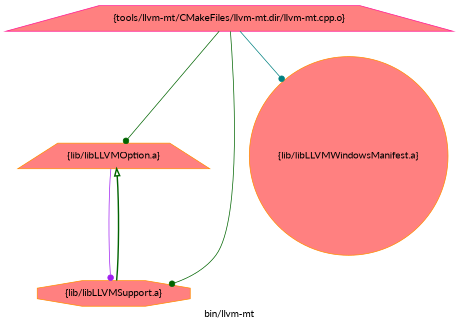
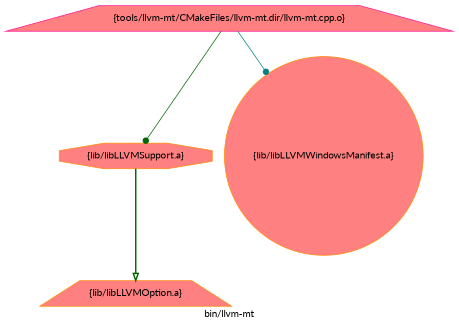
  digraph {
    fontname=Lato
    label="bin/llvm-mt"
    rankdir=TB
    node [color=darkorange fillcolor="1.000000 0.5 1" fontname=Lato group=1 shape=trapezium style=filled]
    edge [arrowhead=dot color=darkgreen fontname=Lato style=solid]
    n1 [color=deeppink label="{tools/llvm-mt/CMakeFiles/llvm-mt.dir/llvm-mt.cpp.o}"]
    n2 [label="{lib/libLLVMOption.a}"]
    n3 [label="{lib/libLLVMSupport.a}" shape=octagon]
    n4 [label="{lib/libLLVMWindowsManifest.a}" shape=circle]
    subgraph sub_1 {
      rank=same
      n1
    }
-   n1 -> n2
    n1 -> n3
    n1 -> n4 [color=teal]
-   n2 -> n3 [color=purple]
    n3 -> n2 [arrowhead=onormal style=bold]
  }
